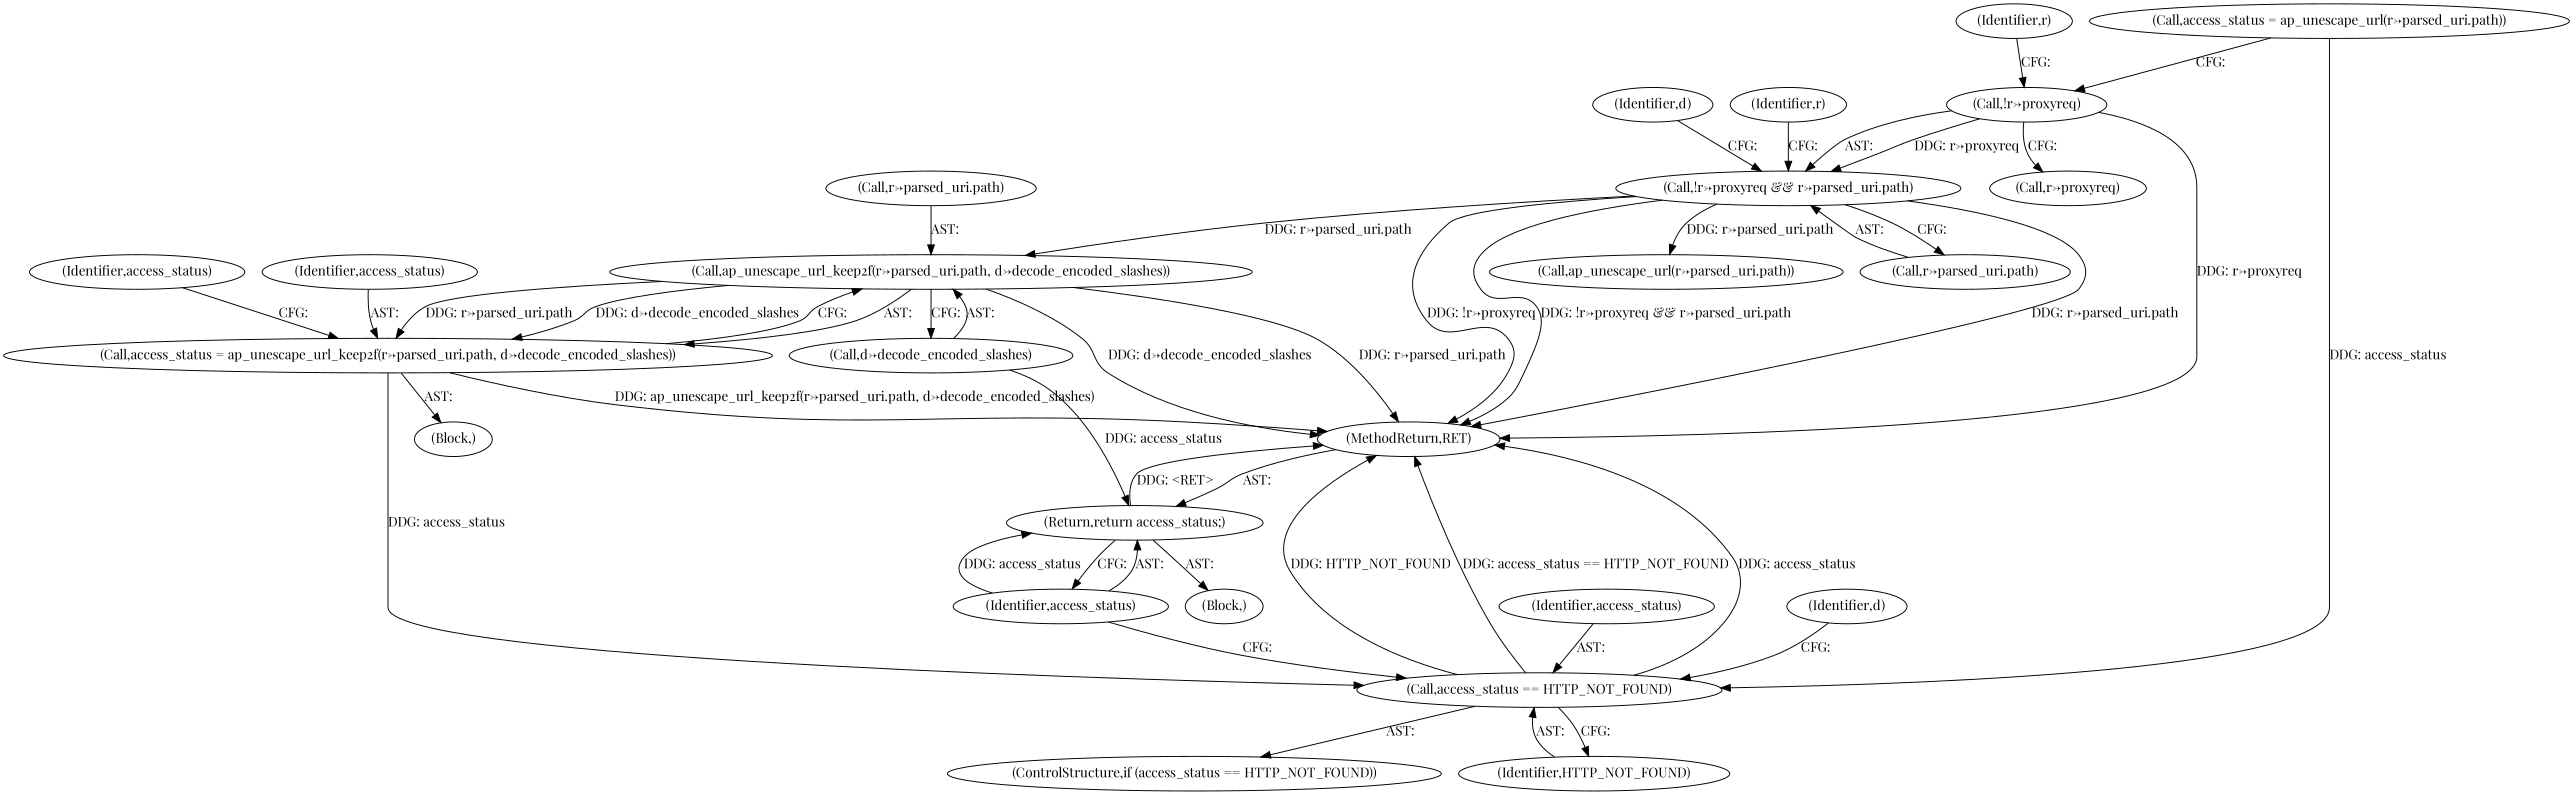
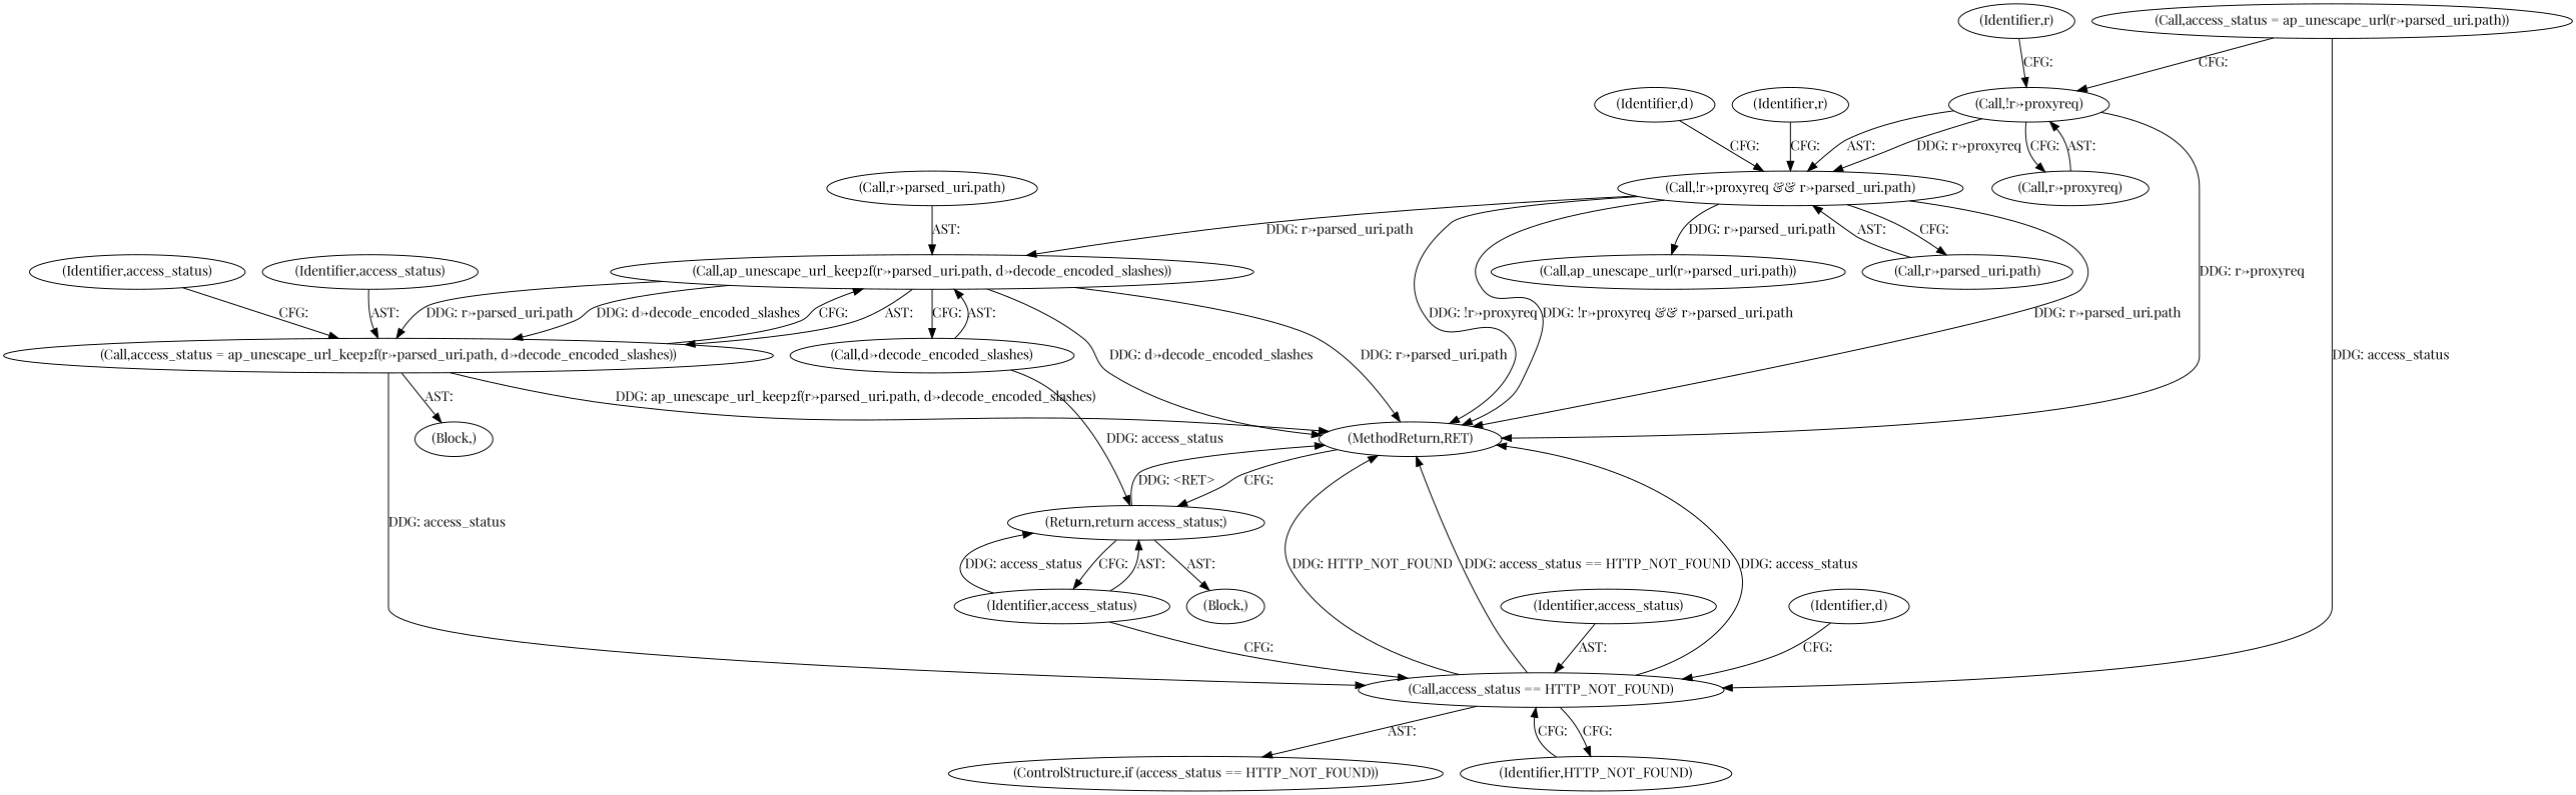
  digraph {
    fontname="Playfair Display"
    node [fontname="Playfair Display"]
    edge [fontname="Playfair Display"]
    n1 [label="(Call,ap_unescape_url_keep2f(r->parsed_uri.path, d->decode_encoded_slashes))"]
    n2 [label="(Call,access_status = ap_unescape_url_keep2f(r->parsed_uri.path, d->decode_encoded_slashes))"]
    n3 [label="(Call,d->decode_encoded_slashes)"]
    n4 [label="(MethodReturn,RET)"]
    n5 [label="(Call,access_status == HTTP_NOT_FOUND)"]
    n6 [label="(Block,)"]
    n7 [label="(Return,return access_status;)"]
    n8 [label="(Call,!r->proxyreq && r->parsed_uri.path)"]
    n9 [label="(Call,ap_unescape_url(r->parsed_uri.path))"]
    n10 [label="(Call,r->parsed_uri.path)"]
    n11 [label="(Call,!r->proxyreq)"]
    n12 [label="(Call,r->proxyreq)"]
    n13 [label="(ControlStructure,if (access_status == HTTP_NOT_FOUND))"]
    n14 [label="(Identifier,HTTP_NOT_FOUND)"]
    n15 [label="(Identifier,access_status)"]
    n16 [label="(Block,)"]
    n17 [label="(Identifier,access_status)"]
    n18 [label="(Identifier,d)"]
    n19 [label="(Identifier,r)"]
    n20 [label="(Call,access_status = ap_unescape_url(r->parsed_uri.path))"]
    n21 [label="(Identifier,r)"]
    n22 [label="(Identifier,d)"]
    n23 [label="(Call,r->parsed_uri.path)"]
    n24 [label="(Identifier,access_status)"]
    n25 [label="(Identifier,access_status)"]
    n1 -> n2 [label="AST: "]
    n1 -> n2 [label="DDG: r->parsed_uri.path"]
    n1 -> n2 [label="DDG: d->decode_encoded_slashes"]
    n1 -> n3 [label="CFG: "]
    n1 -> n4 [label="DDG: r->parsed_uri.path"]
    n1 -> n4 [label="DDG: d->decode_encoded_slashes"]
    n2 -> n1 [label="CFG: "]
    n2 -> n4 [label="DDG: ap_unescape_url_keep2f(r->parsed_uri.path, d->decode_encoded_slashes)"]
    n2 -> n5 [label="DDG: access_status"]
    n2 -> n6 [label="AST: "]
    n3 -> n1 [label="AST: "]
    n3 -> n7 [label="DDG: access_status"]
-   n4 -> n7 [label="AST: "]
+   n4 -> n7 [label="CFG: "]
    n5 -> n4 [label="DDG: HTTP_NOT_FOUND"]
    n5 -> n4 [label="DDG: access_status == HTTP_NOT_FOUND"]
    n5 -> n4 [label="DDG: access_status"]
    n5 -> n13 [label="AST: "]
    n5 -> n14 [label="CFG: "]
    n7 -> n4 [label="DDG: <RET>"]
    n7 -> n15 [label="CFG: "]
    n7 -> n16 [label="AST: "]
    n8 -> n1 [label="DDG: r->parsed_uri.path"]
    n8 -> n4 [label="DDG: !r->proxyreq"]
    n8 -> n4 [label="DDG: !r->proxyreq && r->parsed_uri.path"]
    n8 -> n4 [label="DDG: r->parsed_uri.path"]
    n8 -> n9 [label="DDG: r->parsed_uri.path"]
    n8 -> n10 [label="CFG: "]
    n10 -> n8 [label="AST: "]
    n11 -> n4 [label="DDG: r->proxyreq"]
    n11 -> n8 [label="AST: "]
    n11 -> n8 [label="DDG: r->proxyreq"]
    n11 -> n12 [label="CFG: "]
-   n14 -> n5 [label="AST: "]
+   n12 -> n11 [label="AST: "]
+   n14 -> n5 [label="CFG: "]
    n15 -> n5 [label="CFG: "]
    n15 -> n7 [label="AST: "]
    n15 -> n7 [label="DDG: access_status"]
    n17 -> n5 [label="AST: "]
    n18 -> n8 [label="CFG: "]
    n19 -> n8 [label="CFG: "]
    n20 -> n5 [label="DDG: access_status"]
    n20 -> n11 [label="CFG: "]
    n21 -> n11 [label="CFG: "]
    n22 -> n5 [label="CFG: "]
    n23 -> n1 [label="AST: "]
    n24 -> n2 [label="AST: "]
    n25 -> n2 [label="CFG: "]
  }
